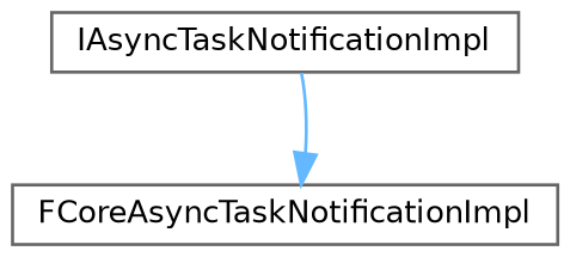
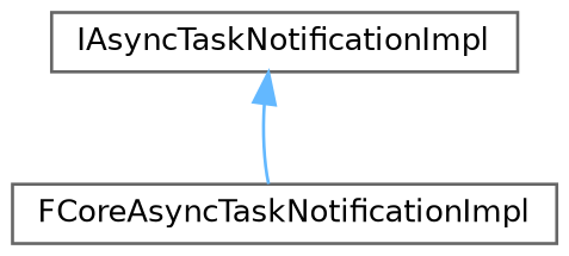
  digraph {
    rankdir=TB
    node [color=grey40 fillcolor=white fontname=Helvetica fontsize=10 shape=box style=filled]
    n1 [height=0.2 label=IAsyncTaskNotificationImpl width=0.4]
    n2 [height=0.2 label=FCoreAsyncTaskNotificationImpl width=0.4]
-   n2 -> n1 [color=steelblue1 dir=back fontname=Helvetica fontsize=10 labelfontname=Helvetica labelfontsize=10 style=solid]
+   n1 -> n2 [color=steelblue1 dir=back fontname=Helvetica fontsize=10 labelfontname=Helvetica labelfontsize=10 style=solid]
  }
